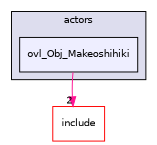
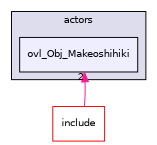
  digraph {
    compound=true
    node [fontname=Helvetica fontsize=10 shape=box style=filled]
    n1 [fillcolor="#eeeeff" label=ovl_Obj_Makeoshihiki pencolor=black]
    n2 [color=red fillcolor=white label=include]
    subgraph cluster_1 {
      bgcolor="#ddddee"
      fontname=Helvetica
      fontsize=10
      label=actors
      pencolor=black
      n1
    }
-   n1 -> n2 [headlabel=2 labeldistance=1.5 labelfontname=Helvetica labelfontsize=10 color=deeppink]
+   n2 -> n1 [headlabel=2 labeldistance=1.5 labelfontname=Helvetica labelfontsize=10 color=deeppink]
  }
